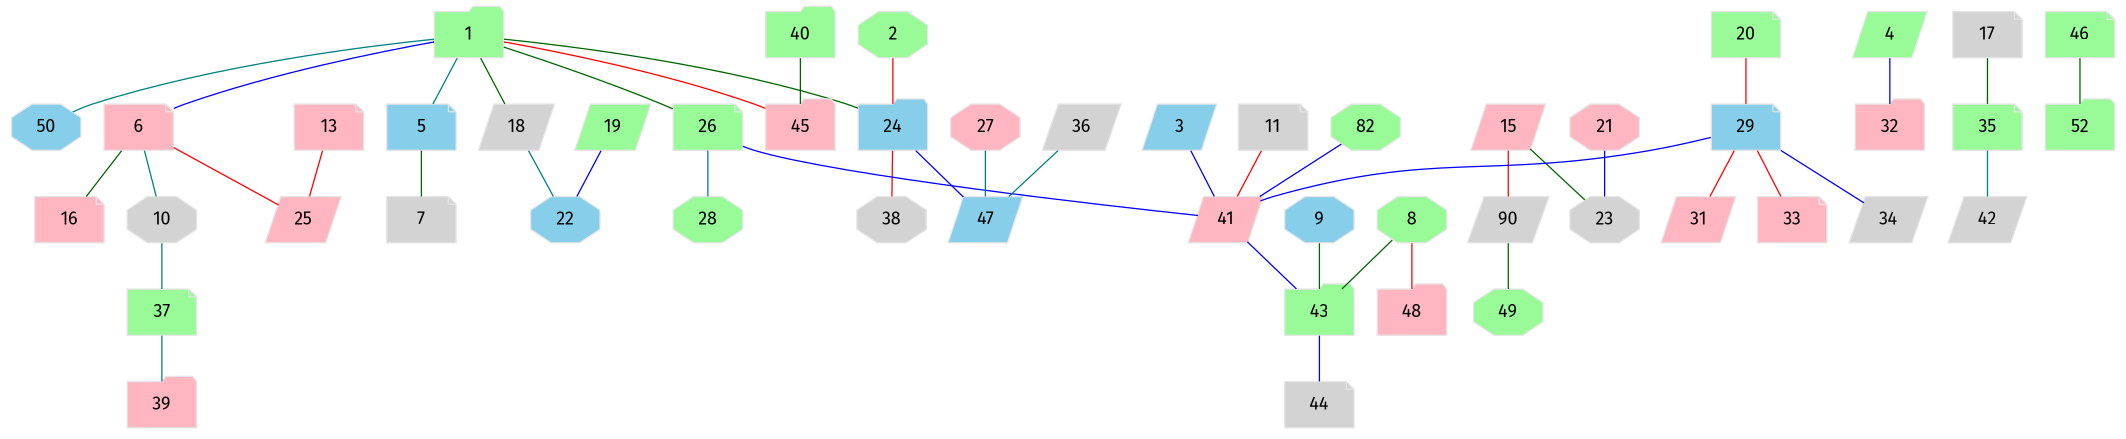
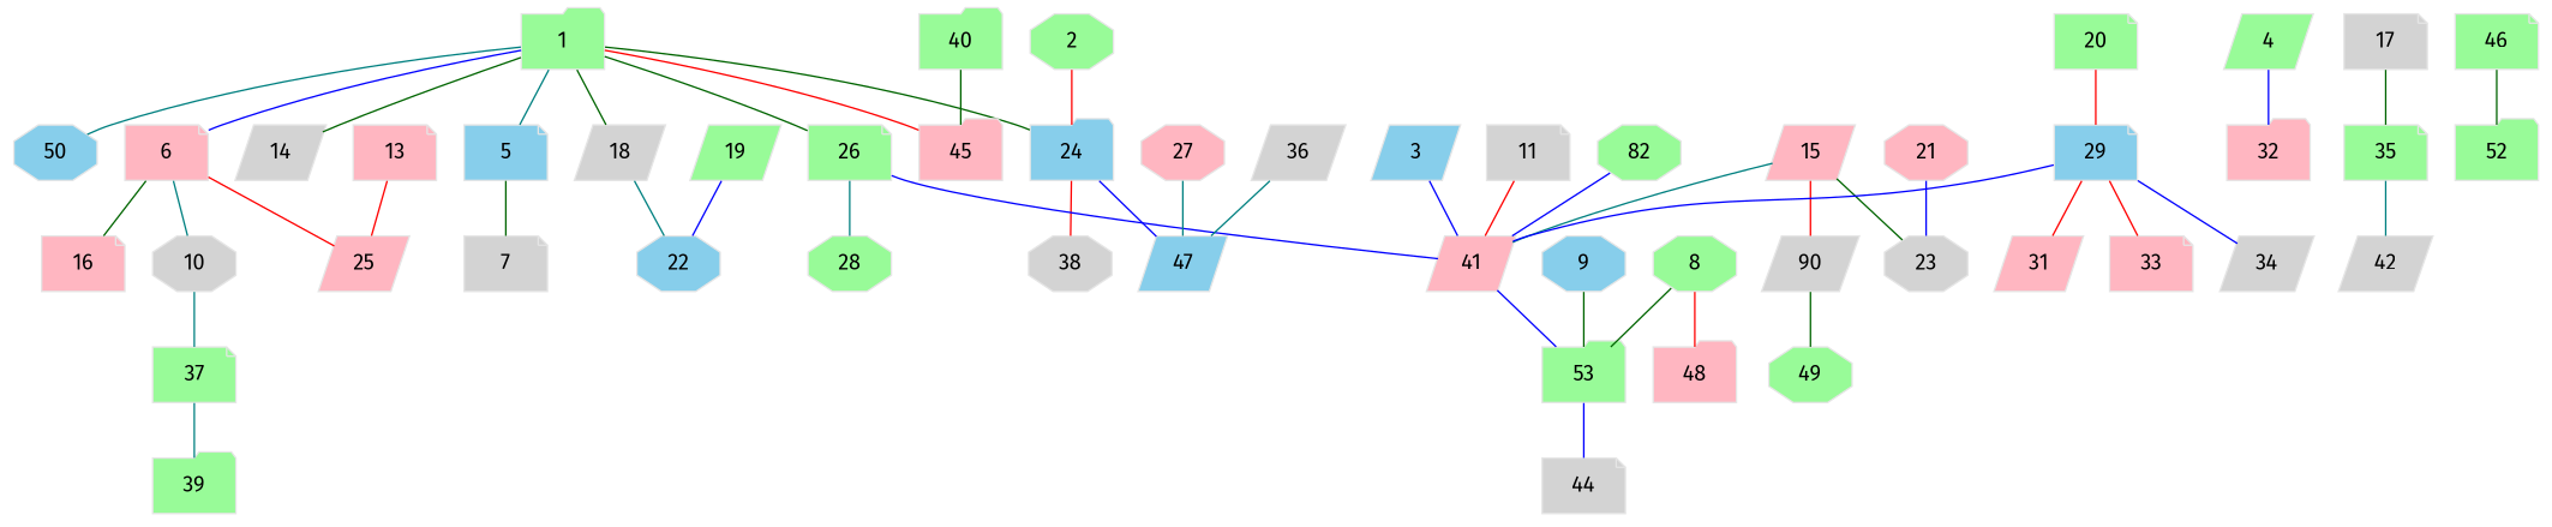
  graph {
    fontname="Fira Sans"
    node [color=gray90 fillcolor=palegreen fontname="Fira Sans" shape=note style=filled]
    edge [color=darkgreen fontname="Fira Sans" weight=1.0]
    1 [shape=folder]
    5 [fillcolor=skyblue]
    6 [fillcolor=lightpink]
+   14 [fillcolor=lightgrey shape=parallelogram]
    18 [fillcolor=lightgrey shape=parallelogram]
    24 [fillcolor=skyblue shape=folder]
    26
    45 [fillcolor=lightpink shape=folder]
    50 [fillcolor=skyblue shape=octagon]
    7 [fillcolor=lightgrey]
    10 [fillcolor=lightgrey shape=octagon]
    16 [fillcolor=lightpink]
    25 [fillcolor=lightpink shape=parallelogram]
    22 [fillcolor=skyblue shape=octagon]
    38 [fillcolor=lightgrey shape=octagon]
    47 [fillcolor=skyblue shape=parallelogram]
    41 [fillcolor=lightpink shape=parallelogram]
    28 [shape=octagon]
    2 [shape=octagon]
    3 [fillcolor=skyblue shape=parallelogram]
-   43 [shape=folder]
+   43 [shape=folder label=53]
    4 [shape=parallelogram]
    32 [fillcolor=lightpink shape=folder]
    37
    8 [shape=octagon]
    48 [fillcolor=lightpink shape=folder]
    44 [fillcolor=lightgrey]
    9 [fillcolor=skyblue shape=octagon]
-   39 [fillcolor=lightpink shape=folder]
+   39 [shape=folder]
    11 [fillcolor=lightgrey]
    n31 [label=82 shape=octagon]
    13 [fillcolor=lightpink]
    15 [fillcolor=lightpink shape=parallelogram]
    23 [fillcolor=lightgrey shape=octagon]
    n35 [fillcolor=lightgrey label=90 shape=parallelogram]
    49 [shape=octagon]
    17 [fillcolor=lightgrey]
    35
    42 [fillcolor=lightgrey shape=parallelogram]
    19 [shape=parallelogram]
    29 [fillcolor=skyblue]
    20
    31 [fillcolor=lightpink shape=parallelogram]
    33 [fillcolor=lightpink]
    34 [fillcolor=lightgrey shape=parallelogram]
    21 [fillcolor=lightpink shape=octagon]
    52 [shape=folder]
    46
    27 [fillcolor=lightpink shape=octagon]
    36 [fillcolor=lightgrey shape=parallelogram]
    40 [shape=folder]
    1 -- 5 [color=teal]
    1 -- 6 [color=blue]
+   1 -- 14
    1 -- 18
    1 -- 24
    1 -- 26
    1 -- 45 [color=red]
    1 -- 50 [color=teal]
    5 -- 7
    6 -- 10 [color=teal]
    6 -- 16
    6 -- 25 [color=red]
    18 -- 22 [color=teal]
    24 -- 38 [color=red]
    24 -- 47 [color=blue]
    26 -- 41 [color=blue]
    26 -- 28 [color=teal]
    10 -- 37 [color=teal]
    41 -- 43 [color=blue]
    2 -- 24 [color=red]
    3 -- 41 [color=blue]
    43 -- 44 [color=blue]
    4 -- 32 [color=blue]
    37 -- 39 [color=teal]
    8 -- 43
    8 -- 48 [color=red]
    9 -- 43
    11 -- 41 [color=red]
    n31 -- 41 [color=blue]
    13 -- 25 [color=red]
+   15 -- 41 [color=teal]
    15 -- 23
    15 -- n35 [color=red]
    n35 -- 49
    17 -- 35
    35 -- 42 [color=teal]
    19 -- 22 [color=blue]
    29 -- 41 [color=blue]
    29 -- 31 [color=red]
    29 -- 33 [color=red]
    29 -- 34 [color=blue]
    20 -- 29 [color=red]
    21 -- 23 [color=blue]
    46 -- 52
    27 -- 47 [color=teal]
    36 -- 47 [color=teal]
    40 -- 45
  }
